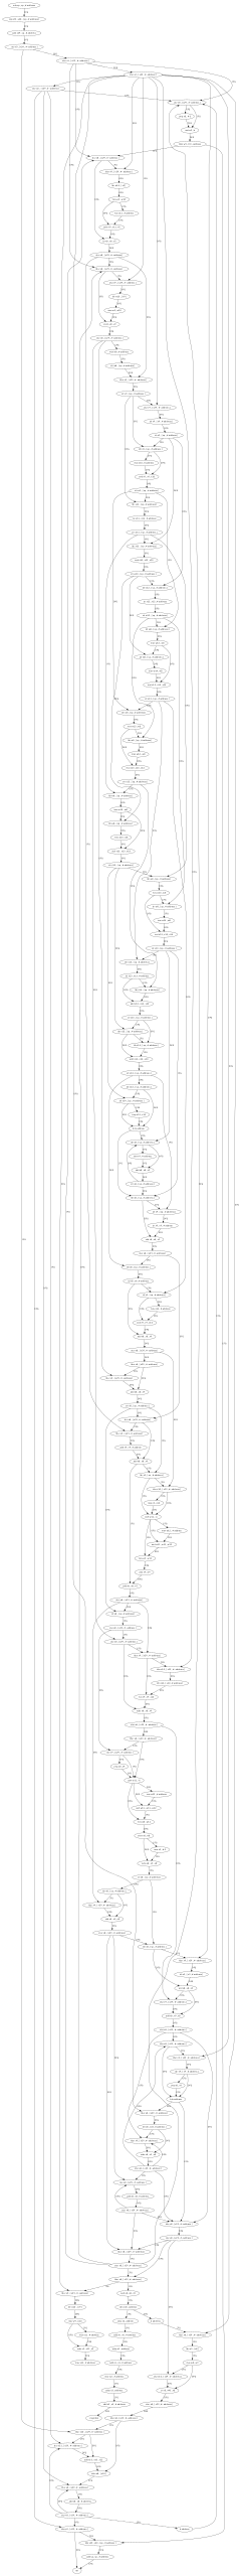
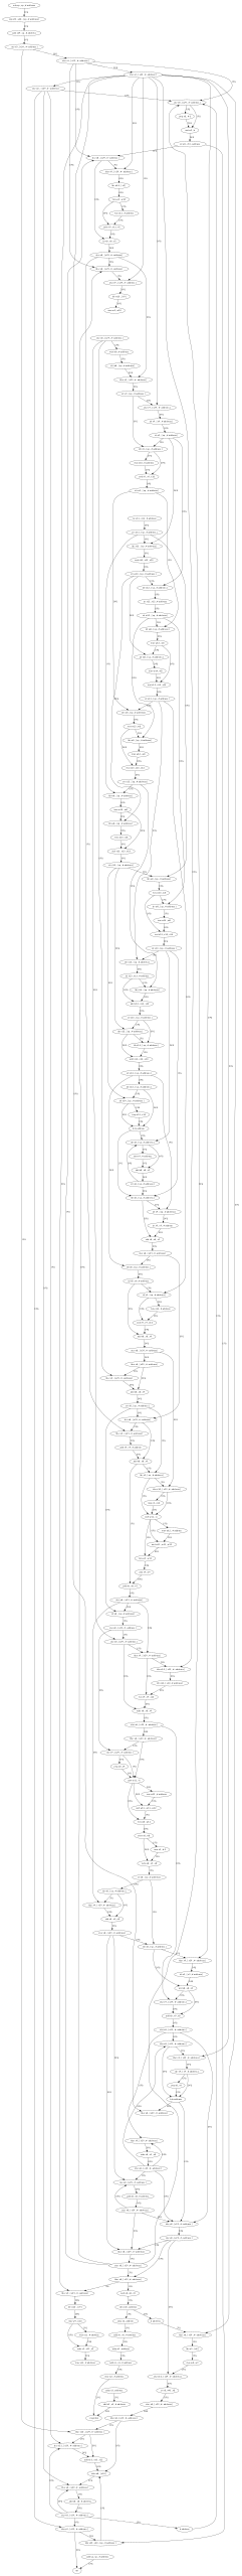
  digraph {
    fontname="IBM Plex Sans"
    node [fontname="IBM Plex Sans"]
    edge [fontname="IBM Plex Sans"]
    n1 [label="sub sp , sp , # address"]
    n2 [label="stp x29 , x30 , [ sp , # address ]"]
    n3 [label="add x29 , sp , # address"]
    n4 [label="stur x0 , [ x29 , #- address ]"]
    n5 [label="stur x1 , [ x29 , #- address ]"]
    n6 [label="ldur x10 , [ x29 , #- address ]"]
    n7 [label="stur x2 , [ x29 , #- address ]"]
    n8 [label="ldur x8 , [ x29 , #- address ]"]
    n9 [label="ldur x8 , [ x29 , #- address ]"]
    n10 [label="ldur x8 , [ x29 , #- address ]"]
    n11 [label="ldur x11 , [ x29 , #- address ]"]
    n12 [label="add x10 , x10 , x11"]
    n13 [label="stur xzr , [ x29 , #- address ]"]
    n14 [label="ldur x9 , [ x29 , #- address ]"]
    n15 [label="ldur x9 , [ x29 , #- address ]"]
    n16 [label="ldur x9 , [ x29 , #- address ]"]
    n17 [label="ldur x10 , [ x29 , #- address ]"]
    n18 [label="ldur x9 , [ x29 , #- address ]"]
    n19 [label="ldur x9 , [ x29 , #- address ]"]
    n20 [label="ldur x8 , [ x29 , #- address ]"]
    n21 [label="ldur x9 , [ x29 , #- address ]"]
    n22 [label="ldur x8 , [ x29 , #- address ]"]
    n23 [label="cmp x8 , # 0"]
    n24 [label="cset w9 , ls"]
    n25 [label="lsr x8 , x8 , x9"]
-   n26 [label="lsl x8 , x8 , x9"]
    n27 [label="ldur x0 , [ x29 , #- address ]"]
    n28 [label="ldur x8 , [ x29 , #- address ]"]
    n29 [label="ldr w10 , [ x9 ]"]
    n30 [label="ldr w10 , [ x9 ]"]
    n31 [label="ldr x9 , [ x9 , # address ]"]
    n32 [label="ldr x10 , [ x10 , # address ]"]
    n33 [label="ldr x9 , [ x9 , # address ]"]
    n34 [label="ldr x9 , [ x9 , # address ]"]
-   n35 [label="ldr x8 , [ x8 , # address ]"]
    n36 [label="ldr w10 , [ x9 ]"]
    n37 [label="ldr w9 , [ x8 ]"]
    n38 [label="ldp x29 , x30 , [ sp , # address ]"]
    n39 [label=ret]
    n40 [label="add x8 , x8 , # address"]
-   n41 [label="tbnz w9 , # 0 , address"]
+   n41 [label="str w9 , # 0 , address"]
    n42 [label="add sp , sp , # address"]
    n43 [label="stur x8 , [ x29 , #- address ]"]
    n44 [label="mov w9 , w10"]
    n45 [label="mov x11 , # address"]
    n46 [label="subs x9 , x11 , x9"]
    n47 [label="ldur x9 , [ x29 , #- address ]"]
    n48 [label="ldur x9 , [ x29 , #- address ]"]
    n49 [label="str x9 , [ sp , # address ]"]
    n50 [label="add x9 , x9 , # address"]
    n51 [label="stur x8 , [ x29 , #- address ]"]
    n52 [label="mov w9 , w10"]
    n53 [label="mov w8 , # address"]
    n54 [label="ldur x9 , [ x29 , #- address ]"]
    n55 [label="ldur x8 , [ x29 , #- address ]"]
    n56 [label="str w8 , [ sp , # address ]"]
    n57 [label="add x8 , x8 , x9"]
    n58 [label="ldur x9 , [ x29 , #- address ]"]
    n59 [label="subs x8 , x8 , x9"]
    n60 [label="ldr x9 , [ sp , # address ]"]
-   n61 [label="ldr x11 , [ sp , # address ]"]
    n62 [label="mov x10 , # address"]
    n63 [label="and x9 , x9 , x10"]
    n64 [label="lsr x11 , x11 , # address"]
    n65 [label="str x9 , [ sp , # address ]"]
    n66 [label="ldr x12 , [ sp , # address ]"]
    n67 [label="ldr x12 , [ sp , # address ]"]
    n68 [label="and x10 , x12 , x10"]
    n69 [label="lsr x12 , x12 , # address"]
    n70 [label="str w9 , [ sp , # address ]"]
    n71 [label="ldr w8 , [ sp , # address ]"]
    n72 [label="ldr w8 , [ sp , # address ]"]
    n73 [label="mov w13 , w8"]
    n74 [label="mov w13 , w8"]
    n75 [label="str w11 , [ sp , # address ]"]
    n76 [label="ldr w8 , [ sp , # address ]"]
    n77 [label="ldr w8 , [ sp , # address ]"]
    n78 [label="mov w13 , w8"]
    n79 [label="mov w13 , w8"]
    n80 [label="str w10 , [ sp , # address ]"]
    n81 [label="ldr w8 , [ sp , # address ]"]
    n82 [label="ldr w8 , [ sp , # address ]"]
    n83 [label="mov w14 , w8"]
    n84 [label="mov w14 , w8"]
    n85 [label="str w12 , [ sp , # address ]"]
    n86 [label="ldr w8 , [ sp , # address ]"]
    n87 [label="ldr w8 , [ sp , # address ]"]
    n88 [label="mov w14 , w8"]
    n89 [label="mov w14 , w8"]
    n90 [label="mul x13 , x13 , x14"]
    n91 [label="str x13 , [ sp , # address ]"]
    n92 [label="ldr x13 , [ sp , # address ]"]
    n93 [label="ldr x9 , [ sp , # address ]"]
    n94 [label="lsr x13 , x13 , # address"]
    n95 [label="mov x10 , # address"]
    n96 [label="and x9 , x9 , x10"]
    n97 [label="mul x13 , x13 , x14"]
    n98 [label="str x13 , [ sp , # address ]"]
    n99 [label="ldr x14 , [ sp , # address ]"]
    n100 [label="add x13 , x14 , x13"]
    n101 [label="mul x13 , x13 , x14"]
    n102 [label="str x13 , [ sp , # address ]"]
    n103 [label="ldr x13 , [ sp , # address ]"]
    n104 [label="ldr x14 , [ sp , # address ]"]
    n105 [label="ldr x14 , [ sp , # address ]"]
    n106 [label="add x13 , x14 , x13"]
    n107 [label="b.hs address"]
    n108 [label="cmp x13 , x14"]
    n109 [label="mul x13 , x13 , x14"]
    n110 [label="str x13 , [ sp , # address ]"]
    n111 [label="ldr x8 , [ sp , # address ]"]
    n112 [label="ldr x8 , [ sp , # address ]"]
    n113 [label="ldr x9 , [ sp , # address ]"]
    n114 [label="add x8 , x8 , x9"]
    n115 [label="mov x9 , # address"]
    n116 [label="add x8 , x8 , x9"]
    n117 [label="str x13 , [ sp , # address ]"]
    n118 [label="str x13 , [ sp , # address ]"]
    n119 [label="ldr x13 , [ sp , # address ]"]
    n120 [label="ldr x8 , [ sp , # address ]"]
    n121 [label="lsr x9 , x9 , # address"]
    n122 [label="lsl x8 , x8 , # address"]
    n123 [label="stur x8 , [ x29 , #- address ]"]
    n124 [label="str x8 , [ sp , # address ]"]
    n125 [label="ldur x8 , [ x29 , #- address ]"]
    n126 [label="add x8 , x8 , x9"]
    n127 [label="add x8 , x8 , x9"]
    n128 [label="stur x8 , [ x29 , #- address ]"]
    n129 [label="ldur x8 , [ x29 , #- address ]"]
    n130 [label="ldur x10 , [ x29 , #- address ]"]
    n131 [label="cset w11 , cc"]
    n132 [label="cmp x9 , x10"]
    n133 [label="str x8 , [ sp , # address ]"]
    n134 [label="ldr x9 , [ sp , # address ]"]
    n135 [label="ldr x8 , [ sp , # address ]"]
    n136 [label="stur x8 , [ x29 , #- address ]"]
    n137 [label="add x8 , x8 , x9"]
    n138 [label="stur x8 , [ x29 , #- address ]"]
    n139 [label="mov w12 , # address"]
    n140 [label="and w11 , w11 , w12"]
    n141 [label="mov w9 , w11"]
    n142 [label="sxtw x9 , w9"]
    n143 [label="ldur x9 , [ x29 , #- address ]"]
    n144 [label="mul x9 , x9 , x10"]
    n145 [label="add x8 , x9 , x8"]
    n146 [label="ldur x9 , [ x29 , #- address ]"]
    n147 [label="cset w11 , hi"]
    n148 [label="cmp x8 , x9"]
    n149 [label="stur x8 , [ x29 , #- address ]"]
    n150 [label="ldur x8 , [ x29 , #- address ]"]
    n151 [label="ldur x9 , [ x29 , #- address ]"]
    n152 [label="add x8 , x9 , x8"]
    n153 [label="mov w12 , # address"]
    n154 [label="and w11 , w11 , w12"]
    n155 [label="mov w8 , w11"]
    n156 [label="sxtw x8 , w8"]
    n157 [label="mov x9 , # 0"]
    n158 [label="subs x8 , x9 , x8"]
    n159 [label="str x8 , [ sp , # address ]"]
    n160 [label="ldr x8 , [ sp , # address ]"]
    n161 [label="ldr x8 , [ sp , # address ]"]
    n162 [label="and x8 , x8 , x9"]
    n163 [label="stur x8 , [ x29 , #- address ]"]
    n164 [label="ldur x8 , [ x29 , #- address ]"]
    n165 [label="ldur x8 , [ x29 , #- address ]"]
    n166 [label="stur x8 , [ x29 , #- address ]"]
    n167 [label="add x8 , x8 , # address"]
    n168 [label="stur x8 , [ x29 , #- address ]"]
    n169 [label="ldur x8 , [ x29 , #- address ]"]
    n170 [label="ldur x8 , [ x29 , #- address ]"]
    n171 [label="ldur x9 , [ x29 , #- address ]"]
    n172 [label="b.lo address"]
    n173 [label="stur x8 , [ x29 , #- address ]"]
    n174 [label="subs x8 , x9 , x8"]
    n175 [label="cmp x8 , x9"]
    n176 [label="ldur x8 , [ x29 , #- address ]"]
    n177 [label="ldur x10 , [ x29 , #- address ]"]
    n178 [label="and x8 , x8 , x9"]
    n179 [label="lsr x8 , x40 , x8"]
    n180 [label="cbnz x8 , address"]
    n181 [label="mov w9 , w10"]
    n182 [label="mov x11 , # address"]
    n183 [label="subs x9 , x11 , x9"]
    n184 [label="mov x11 , # address"]
    n185 [label="adrp x0 , address"]
    n186 [label="b address"]
    n187 [label="add x0 , x0 , # address"]
    n188 [label="adrp x1 , address"]
    n189 [label="stur x8 , [ x29 , #- address ]"]
    n190 [label="stur x8 , [ x29 , #- address ]"]
    n191 [label="add x1 , x1 , # address"]
    n192 [label="mov w2 , # address"]
    n193 [label="adrp x3 , address"]
    n194 [label="add x3 , x3 , # address"]
    n195 [label="bl symbol"]
    n196 [label="mov w8 , w9"]
    n197 [label="stur x8 , [ x29 , #- address ]"]
    n198 [label="ldur x8 , [ x29 , #- address ]"]
    n199 [label="strb w8 , [ x10 ]"]
    n200 [label="stur x8 , [ x29 , #- address ]"]
    n201 [label="b address"]
    n1 -> n2 [label=CFG]
    n2 -> n3 [label=CFG]
    n3 -> n4 [label=CFG]
    n4 -> n5 [label=CFG]
    n4 -> n6 [label=DFG]
    n5 -> n7 [label=CFG]
    n5 -> n8 [label=DFG]
    n5 -> n9 [label=DFG]
    n5 -> n10 [label=DFG]
    n6 -> n11 [label=CFG]
    n6 -> n12 [label=DFG]
    n7 -> n13 [label=CFG]
    n7 -> n14 [label=DFG]
    n7 -> n15 [label=DFG]
    n7 -> n16 [label=DFG]
    n7 -> n17 [label=DFG]
    n7 -> n18 [label=DFG]
    n7 -> n19 [label=DFG]
    n7 -> n20 [label=DFG]
    n7 -> n21 [label=DFG]
    n7 -> n22 [label=DFG]
    n8 -> n23 [label=CFG]
    n8 -> n24 [label=DFG]
    n9 -> n14 [label=CFG]
    n9 -> n25 [label=DFG]
    n10 -> n15 [label=CFG]
-   n10 -> n26 [label=DFG]
    n11 -> n12 [label=DFG]
    n12 -> n199 [label=DFG]
    n13 -> n8 [label=CFG]
    n13 -> n11 [label=DFG]
    n13 -> n27 [label=DFG]
    n13 -> n28 [label=DFG]
    n14 -> n29 [label=DFG]
    n15 -> n30 [label=DFG]
    n16 -> n31 [label=DFG]
    n17 -> n32 [label=DFG]
    n18 -> n33 [label=DFG]
    n19 -> n34 [label=DFG]
-   n20 -> n35 [label=DFG]
    n21 -> n36 [label=DFG]
    n22 -> n37 [label=DFG]
    n23 -> n24 [label=CFG]
    n24 -> n41 [label=DFG]
    n25 -> n43 [label=DFG]
-   n26 -> n51 [label=DFG]
    n27 -> n38 [label=CFG]
    n27 -> n39 [label=DFG]
    n28 -> n40 [label=DFG]
    n29 -> n44 [label=DFG]
    n30 -> n52 [label=DFG]
    n31 -> n65 [label=DFG]
    n32 -> n144 [label=DFG]
    n33 -> n162 [label=DFG]
    n34 -> n172 [label=DFG]
    n34 -> n175 [label=CFG]
-   n35 -> n171 [label=CFG]
-   n35 -> n174 [label=DFG]
    n36 -> n181 [label=DFG]
    n37 -> n196 [label=DFG]
-   n38 -> n42 [label=CFG]
+   n38 -> n199 [label=CFG]
    n40 -> n200 [label=DFG]
    n41 -> n9 [label=CFG]
    n41 -> n38 [label=CFG]
    n42 -> n39 [label=CFG]
    n43 -> n10 [label=CFG]
    n43 -> n47 [label=DFG]
    n43 -> n48 [label=DFG]
    n44 -> n45 [label=CFG]
    n44 -> n46 [label=DFG]
    n45 -> n46 [label=CFG]
    n46 -> n25 [label=DFG]
    n47 -> n49 [label=DFG]
    n48 -> n50 [label=DFG]
    n49 -> n16 [label=CFG]
    n49 -> n60 [label=DFG]
-   n49 -> n61 [label=DFG]
    n50 -> n126 [label=DFG]
    n51 -> n53 [label=CFG]
    n51 -> n54 [label=DFG]
    n51 -> n55 [label=DFG]
-   n52 -> n26 [label=DFG]
    n53 -> n56 [label=CFG]
    n54 -> n57 [label=DFG]
    n55 -> n58 [label=CFG]
    n55 -> n59 [label=DFG]
    n56 -> n47 [label=CFG]
    n57 -> n133 [label=DFG]
    n58 -> n17 [label=CFG]
    n58 -> n144 [label=DFG]
    n59 -> n149 [label=DFG]
    n60 -> n62 [label=CFG]
    n60 -> n63 [label=DFG]
-   n61 -> n64 [label=DFG]
    n62 -> n63 [label=CFG]
    n63 -> n70 [label=DFG]
    n64 -> n75 [label=DFG]
    n65 -> n60 [label=CFG]
    n65 -> n66 [label=DFG]
    n65 -> n67 [label=DFG]
    n66 -> n68 [label=DFG]
    n67 -> n69 [label=DFG]
    n68 -> n80 [label=DFG]
    n69 -> n85 [label=DFG]
-   n70 -> n61 [label=CFG]
    n70 -> n71 [label=DFG]
    n70 -> n72 [label=DFG]
    n71 -> n73 [label=DFG]
    n72 -> n74 [label=DFG]
    n73 -> n81 [label=CFG]
    n73 -> n90 [label=DFG]
    n74 -> n86 [label=CFG]
    n74 -> n97 [label=DFG]
    n75 -> n66 [label=CFG]
    n75 -> n76 [label=DFG]
    n75 -> n77 [label=DFG]
    n76 -> n78 [label=DFG]
    n77 -> n79 [label=DFG]
    n78 -> n82 [label=CFG]
    n78 -> n101 [label=DFG]
    n79 -> n87 [label=CFG]
    n79 -> n109 [label=DFG]
    n80 -> n67 [label=CFG]
    n80 -> n81 [label=DFG]
    n80 -> n82 [label=DFG]
    n81 -> n83 [label=DFG]
    n82 -> n84 [label=DFG]
    n83 -> n90 [label=DFG]
    n84 -> n101 [label=DFG]
    n85 -> n71 [label=CFG]
    n85 -> n86 [label=DFG]
    n85 -> n87 [label=DFG]
    n86 -> n88 [label=DFG]
    n87 -> n89 [label=DFG]
    n88 -> n97 [label=DFG]
    n89 -> n109 [label=DFG]
    n90 -> n91 [label=DFG]
    n91 -> n72 [label=CFG]
    n91 -> n92 [label=DFG]
    n91 -> n93 [label=DFG]
    n92 -> n94 [label=DFG]
    n93 -> n95 [label=CFG]
    n93 -> n96 [label=DFG]
    n94 -> n99 [label=CFG]
    n94 -> n100 [label=DFG]
    n95 -> n96 [label=CFG]
    n96 -> n127 [label=DFG]
    n97 -> n98 [label=DFG]
    n98 -> n76 [label=CFG]
    n98 -> n99 [label=DFG]
    n99 -> n100 [label=DFG]
    n100 -> n117 [label=DFG]
    n101 -> n102 [label=DFG]
    n102 -> n77 [label=CFG]
    n102 -> n103 [label=DFG]
    n102 -> n104 [label=DFG]
    n103 -> n105 [label=CFG]
    n103 -> n106 [label=DFG]
    n104 -> n107 [label=DFG]
    n104 -> n108 [label=CFG]
    n105 -> n106 [label=DFG]
    n106 -> n118 [label=DFG]
    n107 -> n111 [label=CFG]
    n107 -> n112 [label=CFG]
    n108 -> n107 [label=CFG]
    n109 -> n110 [label=DFG]
    n110 -> n92 [label=CFG]
    n110 -> n111 [label=DFG]
    n110 -> n112 [label=DFG]
    n111 -> n113 [label=CFG]
    n111 -> n114 [label=DFG]
    n112 -> n115 [label=CFG]
    n112 -> n116 [label=DFG]
    n113 -> n121 [label=DFG]
    n114 -> n123 [label=DFG]
    n115 -> n116 [label=CFG]
    n116 -> n124 [label=DFG]
    n117 -> n103 [label=CFG]
    n117 -> n105 [label=DFG]
    n118 -> n113 [label=DFG]
    n118 -> n119 [label=DFG]
    n118 -> n120 [label=DFG]
    n119 -> n104 [label=CFG]
    n119 -> n107 [label=DFG]
    n120 -> n122 [label=DFG]
    n121 -> n114 [label=DFG]
    n122 -> n93 [label=CFG]
    n122 -> n127 [label=DFG]
    n123 -> n120 [label=CFG]
    n123 -> n125 [label=DFG]
    n124 -> n111 [label=DFG]
    n124 -> n112 [label=DFG]
    n125 -> n48 [label=CFG]
    n125 -> n126 [label=DFG]
    n126 -> n134 [label=CFG]
    n126 -> n137 [label=DFG]
    n127 -> n128 [label=DFG]
    n128 -> n129 [label=DFG]
    n128 -> n130 [label=DFG]
    n129 -> n54 [label=CFG]
    n129 -> n57 [label=DFG]
    n130 -> n131 [label=DFG]
    n130 -> n132 [label=CFG]
    n131 -> n139 [label=CFG]
    n131 -> n140 [label=DFG]
    n131 -> n141 [label=DFG]
    n132 -> n131 [label=CFG]
    n133 -> n125 [label=CFG]
    n133 -> n134 [label=DFG]
    n133 -> n135 [label=DFG]
    n134 -> n130 [label=CFG]
    n134 -> n131 [label=DFG]
    n135 -> n136 [label=DFG]
    n136 -> n55 [label=CFG]
    n136 -> n146 [label=DFG]
    n137 -> n138 [label=DFG]
    n138 -> n58 [label=DFG]
    n138 -> n135 [label=CFG]
    n138 -> n143 [label=DFG]
    n139 -> n140 [label=CFG]
    n140 -> n141 [label=DFG]
    n141 -> n142 [label=DFG]
    n142 -> n137 [label=DFG]
    n143 -> n145 [label=DFG]
    n144 -> n59 [label=DFG]
    n145 -> n163 [label=DFG]
    n146 -> n147 [label=DFG]
    n146 -> n148 [label=CFG]
    n147 -> n153 [label=CFG]
    n147 -> n154 [label=DFG]
    n147 -> n155 [label=DFG]
    n148 -> n147 [label=CFG]
    n149 -> n150 [label=DFG]
    n149 -> n151 [label=DFG]
    n150 -> n146 [label=CFG]
    n150 -> n147 [label=DFG]
    n151 -> n152 [label=DFG]
    n152 -> n168 [label=DFG]
    n153 -> n154 [label=CFG]
    n154 -> n155 [label=DFG]
    n155 -> n156 [label=DFG]
    n156 -> n157 [label=CFG]
    n156 -> n158 [label=DFG]
    n157 -> n158 [label=CFG]
    n158 -> n159 [label=DFG]
    n159 -> n160 [label=DFG]
    n159 -> n161 [label=DFG]
    n160 -> n143 [label=CFG]
    n160 -> n145 [label=DFG]
    n161 -> n18 [label=CFG]
    n161 -> n162 [label=DFG]
    n162 -> n151 [label=CFG]
    n162 -> n152 [label=DFG]
    n163 -> n161 [label=CFG]
    n163 -> n164 [label=DFG]
    n163 -> n165 [label=DFG]
    n164 -> n166 [label=DFG]
    n165 -> n167 [label=DFG]
    n166 -> n8 [label=DFG]
    n166 -> n9 [label=DFG]
    n166 -> n10 [label=DFG]
    n166 -> n176 [label=CFG]
    n167 -> n190 [label=DFG]
    n168 -> n169 [label=DFG]
    n168 -> n170 [label=DFG]
    n168 -> n171 [label=DFG]
    n169 -> n19 [label=CFG]
    n169 -> n172 [label=DFG]
    n170 -> n173 [label=DFG]
    n171 -> n174 [label=DFG]
    n172 -> n20 [label=CFG]
    n172 -> n170 [label=CFG]
    n173 -> n164 [label=CFG]
    n173 -> n176 [label=DFG]
    n173 -> n177 [label=DFG]
    n174 -> n189 [label=DFG]
    n175 -> n172 [label=CFG]
    n176 -> n21 [label=CFG]
    n176 -> n178 [label=DFG]
    n177 -> n179 [label=DFG]
    n178 -> n180 [label=DFG]
    n179 -> n197 [label=DFG]
    n180 -> n185 [label=CFG]
    n180 -> n186 [label=CFG]
    n181 -> n182 [label=CFG]
    n181 -> n183 [label=DFG]
    n182 -> n183 [label=CFG]
    n183 -> n184 [label=CFG]
    n185 -> n187 [label=CFG]
    n186 -> n22 [label=CFG]
    n187 -> n188 [label=CFG]
    n188 -> n191 [label=CFG]
    n189 -> n165 [label=CFG]
    n189 -> n169 [label=DFG]
    n189 -> n170 [label=DFG]
    n189 -> n171 [label=DFG]
    n190 -> n164 [label=DFG]
    n190 -> n165 [label=DFG]
    n190 -> n170 [label=CFG]
    n191 -> n192 [label=CFG]
-   n192 -> n193 [label=CFG]
+   n192 -> n195 [label=CFG]
    n193 -> n194 [label=CFG]
    n194 -> n195 [label=CFG]
    n196 -> n177 [label=CFG]
-   n196 -> n179 [label=DFG]
    n197 -> n198 [label=DFG]
    n198 -> n6 [label=CFG]
    n198 -> n199 [label=DFG]
    n199 -> n28 [label=CFG]
    n200 -> n11 [label=DFG]
    n200 -> n27 [label=DFG]
    n200 -> n28 [label=DFG]
    n200 -> n201 [label=CFG]
    n201 -> n8 [label=CFG]
  }
